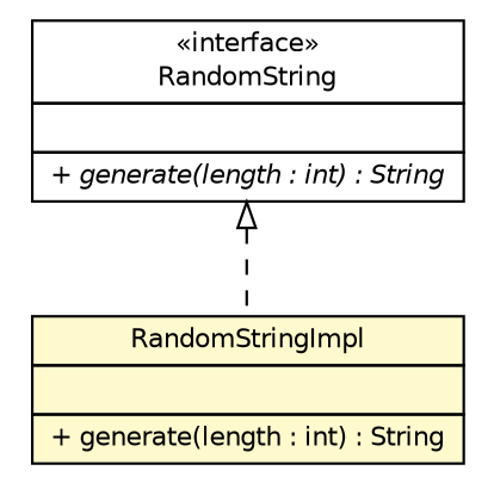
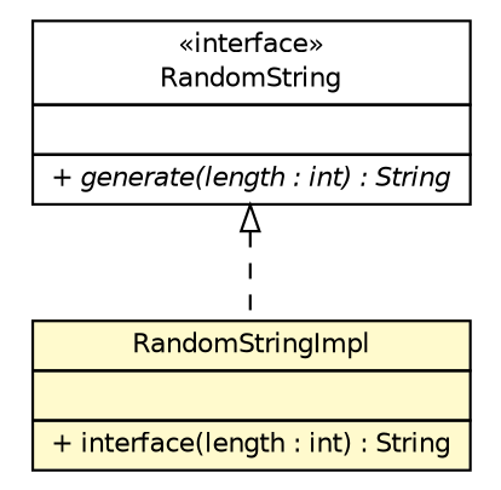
  digraph {
    nodesep=0.25
    ranksep=0.5
    node [fontcolor=black fontname=Helvetica fontsize=10.0 shape=plaintext]
    n1 [label=<<table title="com.yirendai.oss.lib.common.crypto.RandomString" border="0" cellborder="1" cellspacing="0" cellpadding="2" port="p" href="./RandomString.html"> 		<tr><td><table border="0" cellspacing="0" cellpadding="1"> <tr><td align="center" balign="center"> &#171;interface&#187; </td></tr> <tr><td align="center" balign="center"> RandomString </td></tr> 		</table></td></tr> 		<tr><td><table border="0" cellspacing="0" cellpadding="1"> <tr><td align="left" balign="left">  </td></tr> 		</table></td></tr> 		<tr><td><table border="0" cellspacing="0" cellpadding="1"> <tr><td align="left" balign="left"><font face="Helvetica-Oblique" point-size="10.0"> + generate(length : int) : String </font></td></tr> 		</table></td></tr> 		</table>>]
-   n2 [label=<<table title="com.yirendai.oss.lib.common.crypto.RandomString.RandomStringImpl" border="0" cellborder="1" cellspacing="0" cellpadding="2" port="p" bgcolor="lemonChiffon" href="./RandomString.RandomStringImpl.html"> 		<tr><td><table border="0" cellspacing="0" cellpadding="1"> <tr><td align="center" balign="center"> RandomStringImpl </td></tr> 		</table></td></tr> 		<tr><td><table border="0" cellspacing="0" cellpadding="1"> <tr><td align="left" balign="left">  </td></tr> 		</table></td></tr> 		<tr><td><table border="0" cellspacing="0" cellpadding="1"> <tr><td align="left" balign="left"> + generate(length : int) : String </td></tr> 		</table></td></tr> 		</table>>]
+   n2 [label=<<table title="com.yirendai.oss.lib.common.crypto.RandomString.RandomStringImpl" border="0" cellborder="1" cellspacing="0" cellpadding="2" port="p" bgcolor="lemonChiffon" href="./RandomString.RandomStringImpl.html"> 		<tr><td><table border="0" cellspacing="0" cellpadding="1"> <tr><td align="center" balign="center"> RandomStringImpl </td></tr> 		</table></td></tr> 		<tr><td><table border="0" cellspacing="0" cellpadding="1"> <tr><td align="left" balign="left">  </td></tr> 		</table></td></tr> 		<tr><td><table border="0" cellspacing="0" cellpadding="1"> <tr><td align="left" balign="left"> + interface(length : int) : String </td></tr> 		</table></td></tr> 		</table>>]
    n1 -> n2 [arrowtail=empty dir=back fontname=Helvetica fontsize=10 headport=p labelfontname=Helvetica labelfontsize=10 style=dashed tailport=p]
  }
